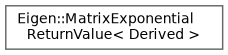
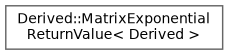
  digraph {
    rankdir=TB
-   n1 [color=grey40 fillcolor=white fontname=Helvetica fontsize=10 height=0.2 label="Eigen::MatrixExponential\lReturnValue\< Derived \>" shape=box style=filled width=0.4]
+   n1 [color=grey40 fillcolor=white fontname=Helvetica fontsize=10 height=0.2 label="Derived::MatrixExponential\lReturnValue\< Derived \>" shape=box style=filled width=0.4]
  }
